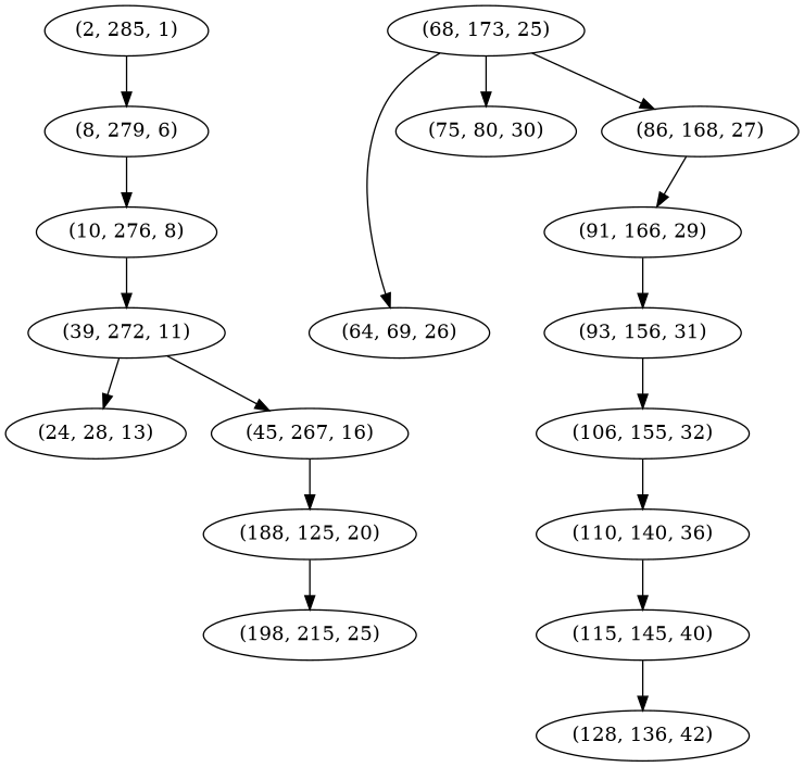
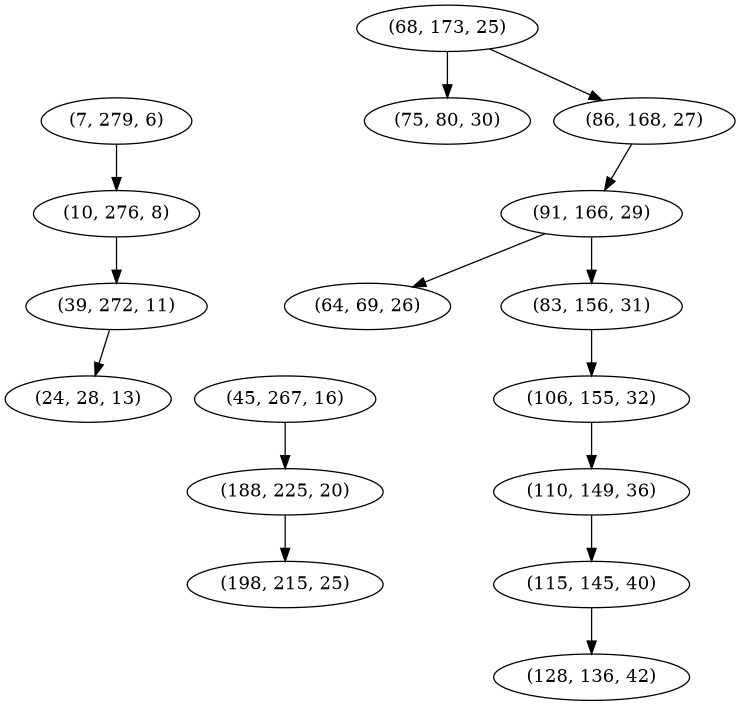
  digraph {
-   "(2, 285, 1)"
-   "(8, 279, 6)"
+   "(8, 279, 6)" [label="(7, 279, 6)"]
    "(10, 276, 8)"
    "(39, 272, 11)"
    "(24, 28, 13)"
    "(45, 267, 16)"
-   "(188, 225, 20)" [label="(188, 125, 20)"]
+   "(188, 225, 20)"
    "(198, 215, 25)"
    n9 [label="(68, 173, 25)"]
    "(64, 69, 26)"
    "(75, 80, 30)"
    "(86, 168, 27)"
    "(91, 166, 29)"
-   "(93, 156, 31)"
+   "(93, 156, 31)" [label="(83, 156, 31)"]
    "(106, 155, 32)"
-   "(110, 149, 36)" [label="(110, 140, 36)"]
+   "(110, 149, 36)"
    "(115, 145, 40)"
    "(128, 136, 42)"
-   "(2, 285, 1)" -> "(8, 279, 6)"
    "(8, 279, 6)" -> "(10, 276, 8)"
    "(10, 276, 8)" -> "(39, 272, 11)"
    "(39, 272, 11)" -> "(24, 28, 13)"
-   "(39, 272, 11)" -> "(45, 267, 16)"
    "(45, 267, 16)" -> "(188, 225, 20)"
    "(188, 225, 20)" -> "(198, 215, 25)"
-   n9 -> "(64, 69, 26)"
+   "(91, 166, 29)" -> "(64, 69, 26)"
    n9 -> "(75, 80, 30)"
    n9 -> "(86, 168, 27)"
    "(86, 168, 27)" -> "(91, 166, 29)"
    "(91, 166, 29)" -> "(93, 156, 31)"
    "(93, 156, 31)" -> "(106, 155, 32)"
    "(106, 155, 32)" -> "(110, 149, 36)"
    "(110, 149, 36)" -> "(115, 145, 40)"
    "(115, 145, 40)" -> "(128, 136, 42)"
  }
